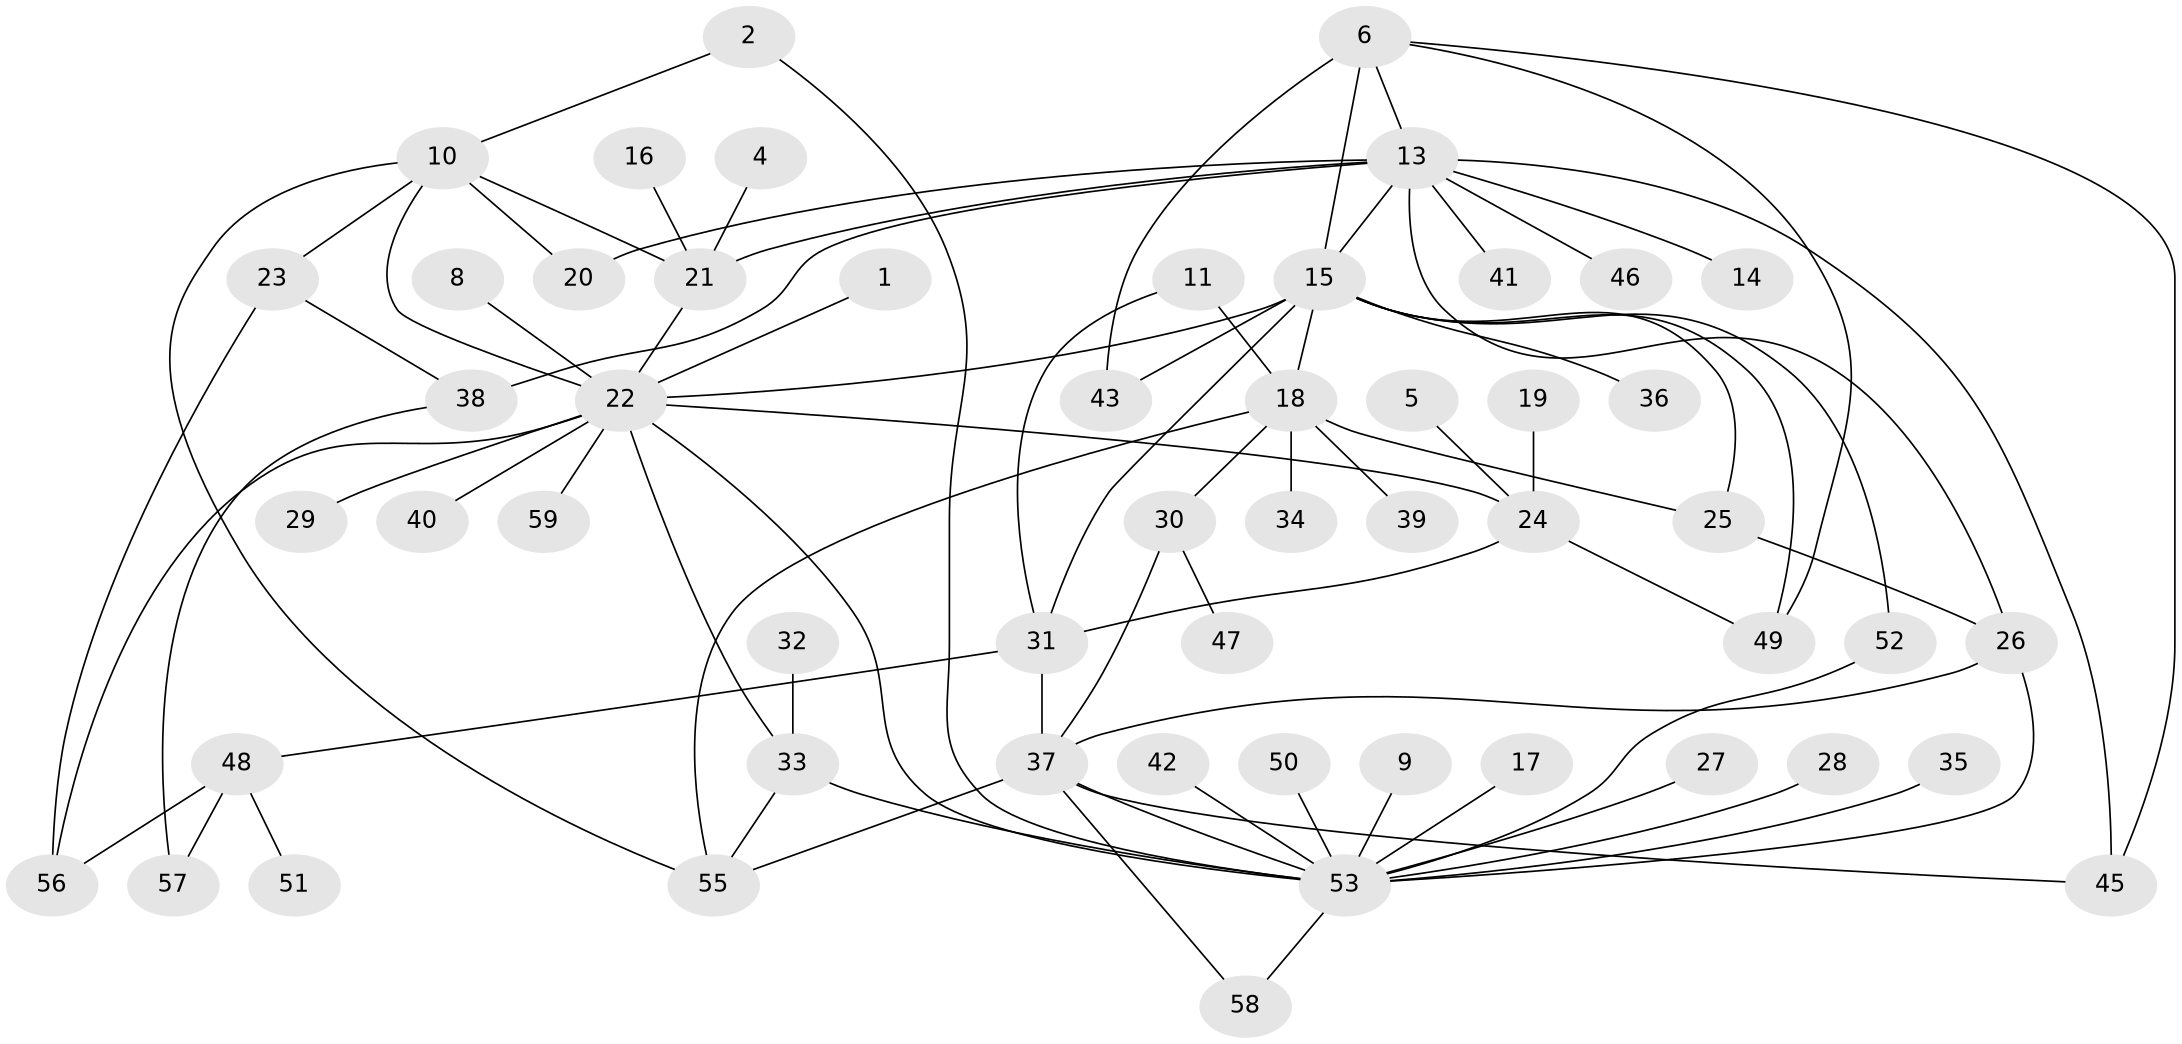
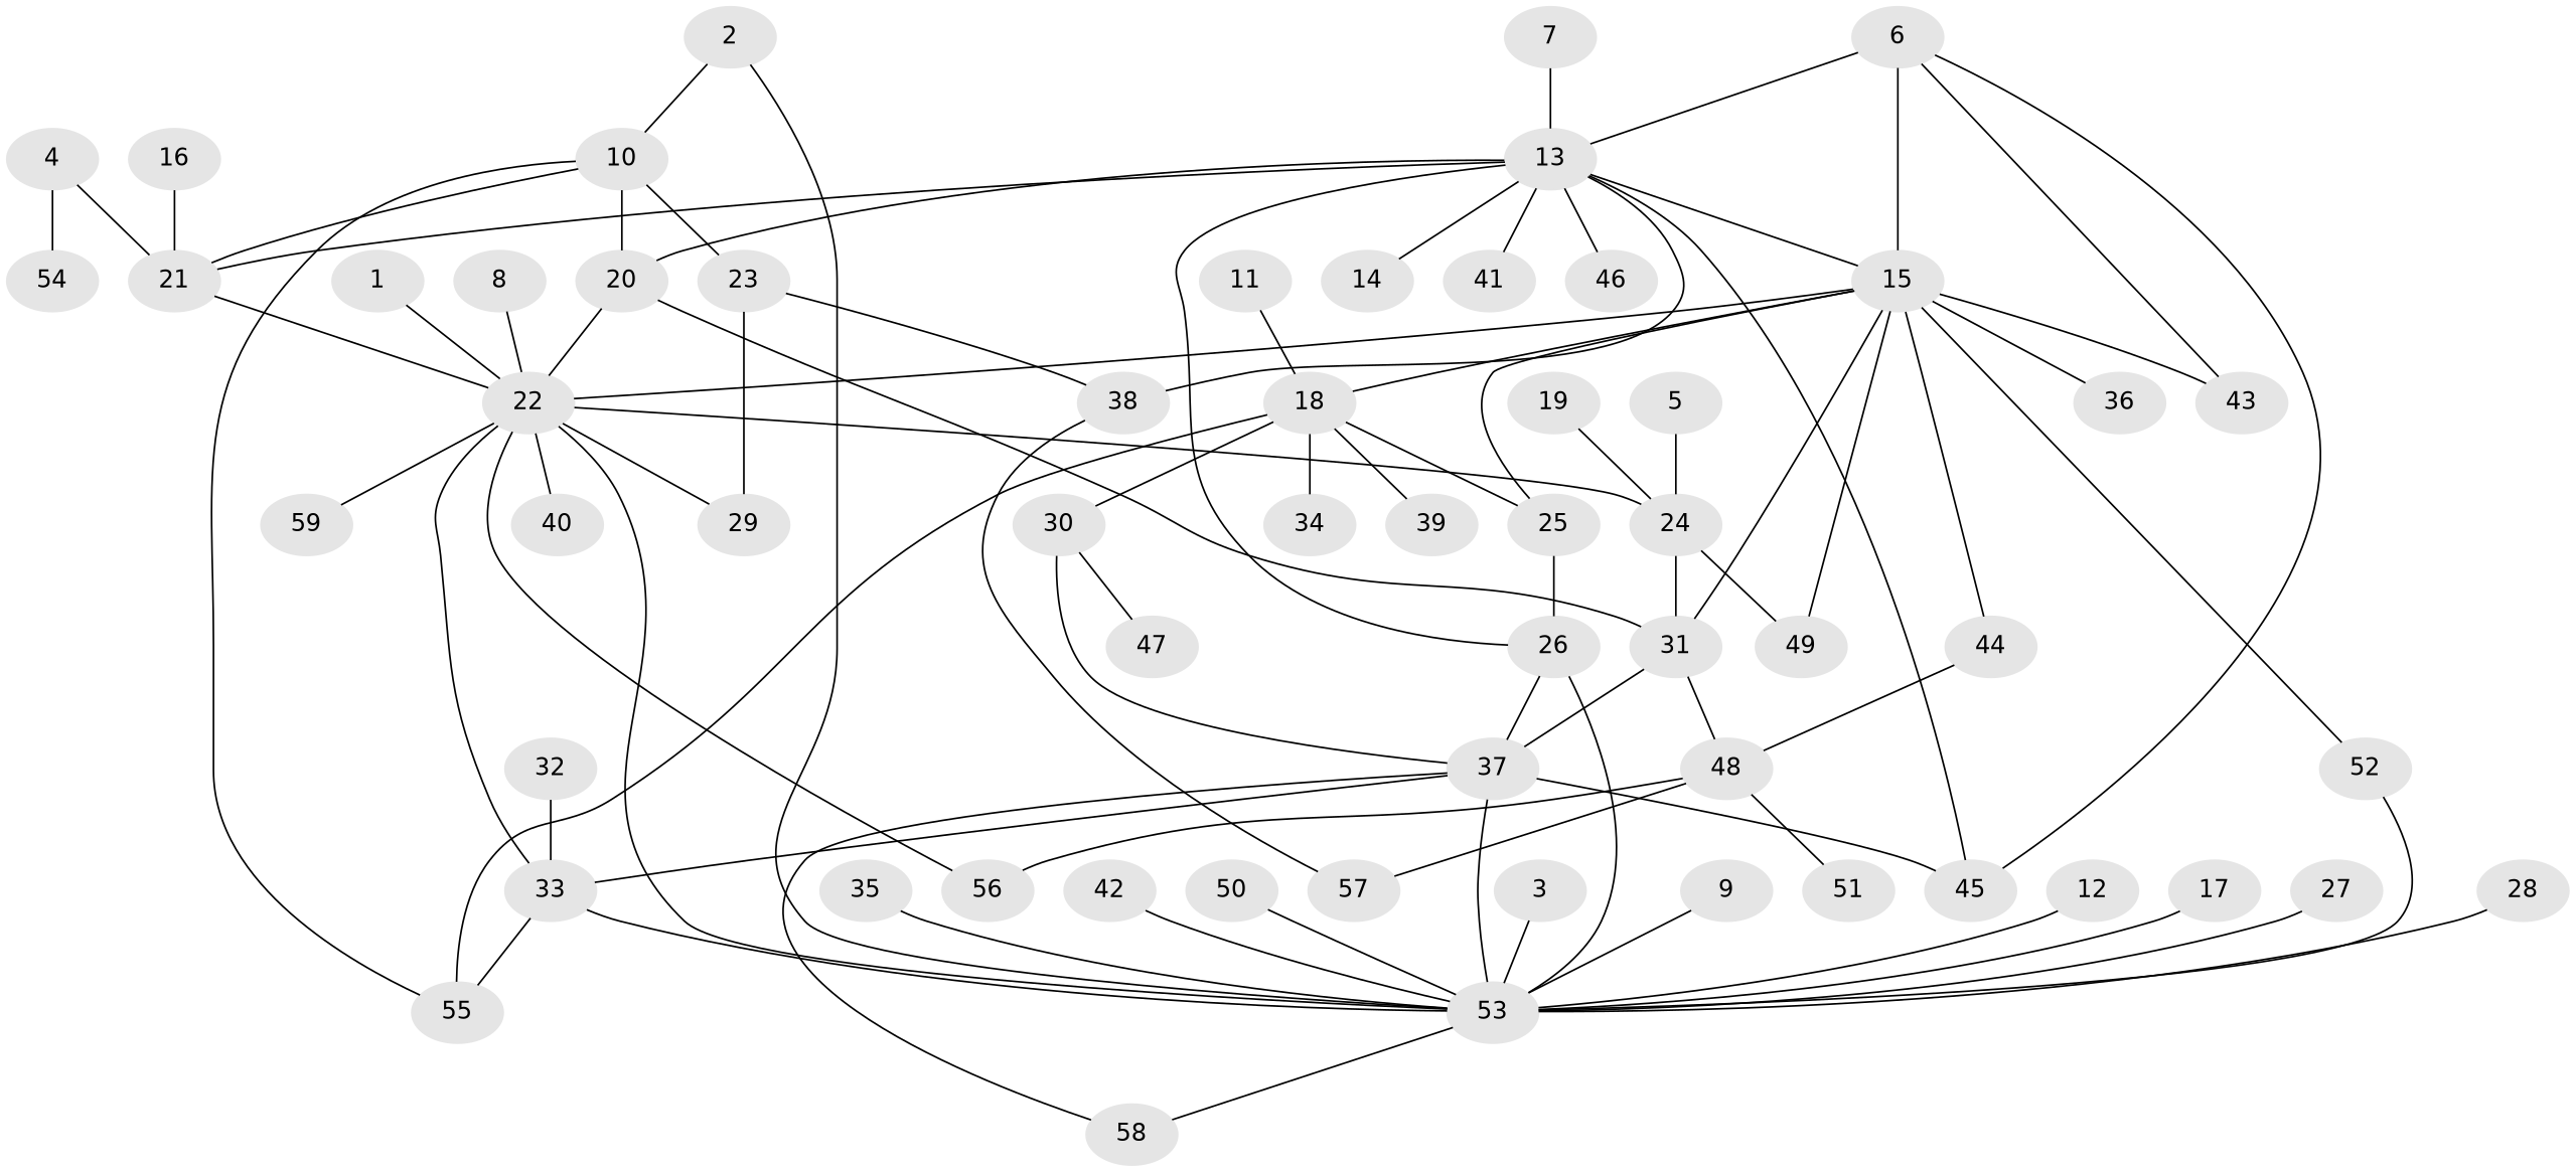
  graph {
    fontname="DejaVu Sans"
    node [color=gray90 fontname="DejaVu Sans" style=filled]
    edge [fontname="DejaVu Sans" weight=1.0]
    1
    22
    53
    24
    29
    33
    40
    56
    59
    2
    10
    21
    20
    23
    55
    58
+   3
    4
+   54
    5
    49
    31
    6
    13
    15
    43
    45
    14
    26
    38
    41
    46
    18
    25
    36
+   44
    52
+   7
    8
    9
    11
    30
    34
    39
+   12
    37
    57
    48
    16
    17
    47
    19
    27
    28
    51
    32
    35
    42
    50
    1 -- 22
    22 -- 53
    22 -- 24
    22 -- 29
    22 -- 33
    22 -- 40
    22 -- 56
    22 -- 59
    53 -- 58
    24 -- 49
    24 -- 31
    33 -- 53 [weight=2.0]
    33 -- 55
    2 -- 53
    2 -- 10
-   10 -- 22
+   20 -- 22
    10 -- 21
    10 -- 20
    10 -- 23
    10 -- 55
    21 -- 22
-   11 -- 31
-   23 -- 56
+   20 -- 31
+   23 -- 29
    23 -- 38
+   3 -- 53
    4 -- 21
+   4 -- 54
    5 -- 24
    31 -- 37 [weight=2.0]
    31 -- 48
-   6 -- 49
    6 -- 13
    6 -- 15 [weight=2.0]
    6 -- 43
    6 -- 45
    13 -- 21
    13 -- 20 [weight=2.0]
    13 -- 15
    13 -- 45
    13 -- 14
    13 -- 26
    13 -- 38 [weight=2.0]
    13 -- 41
    13 -- 46
    15 -- 22
    15 -- 49
    15 -- 31
    15 -- 43
    15 -- 18
    15 -- 25
    15 -- 36
+   15 -- 44
    15 -- 52
    26 -- 53 [weight=2.0]
    26 -- 37
    38 -- 57
    18 -- 55
    18 -- 25
    18 -- 30
    18 -- 34
    18 -- 39
    25 -- 26
+   44 -- 48
    52 -- 53
+   7 -- 13
    8 -- 22
    9 -- 53
    11 -- 18
    30 -- 37
    30 -- 47
+   12 -- 53
    37 -- 53
-   37 -- 55
+   37 -- 33
    37 -- 58
    37 -- 45
    48 -- 56
    48 -- 57
    48 -- 51
    16 -- 21
    17 -- 53
    19 -- 24
    27 -- 53
    28 -- 53
    32 -- 33
    35 -- 53
    42 -- 53
    50 -- 53
  }
